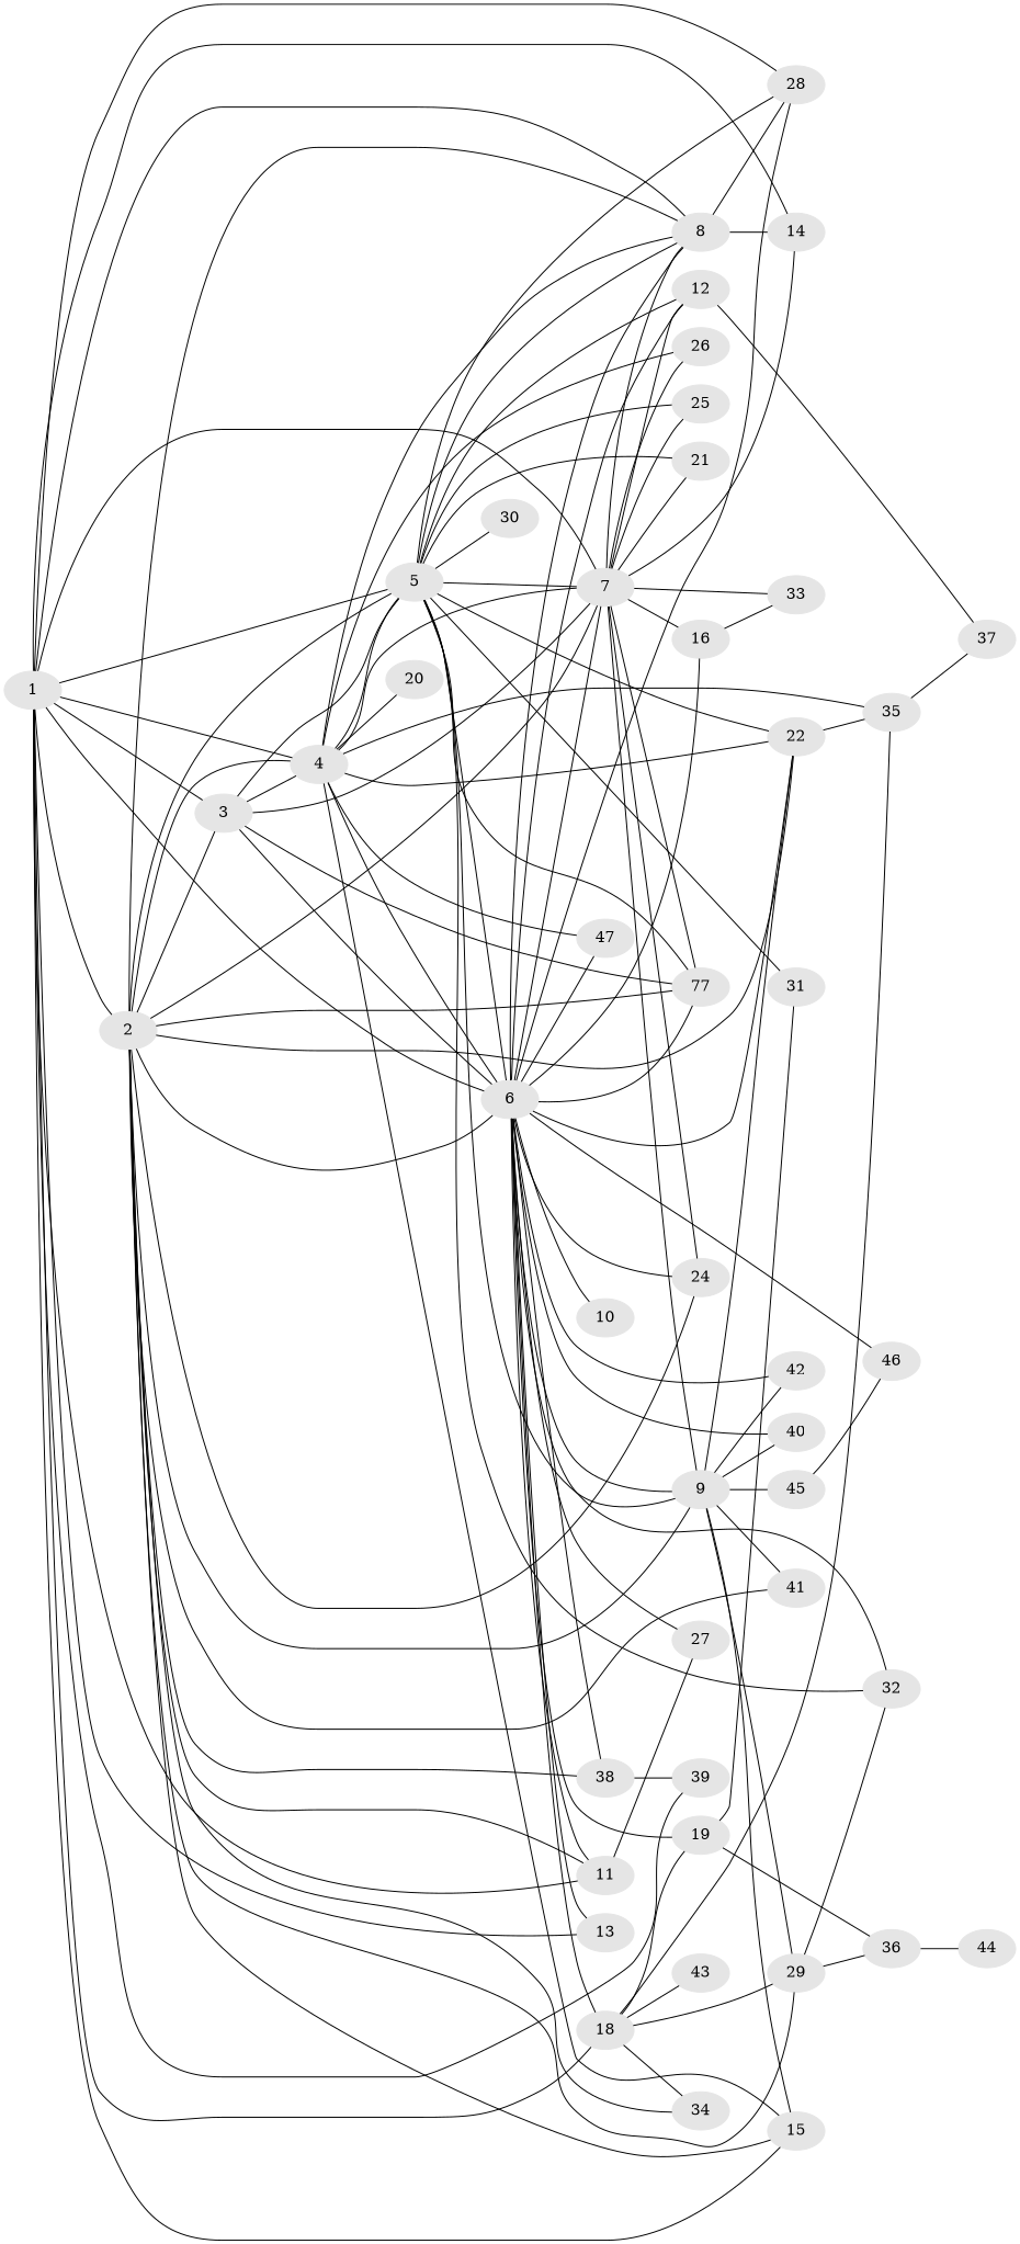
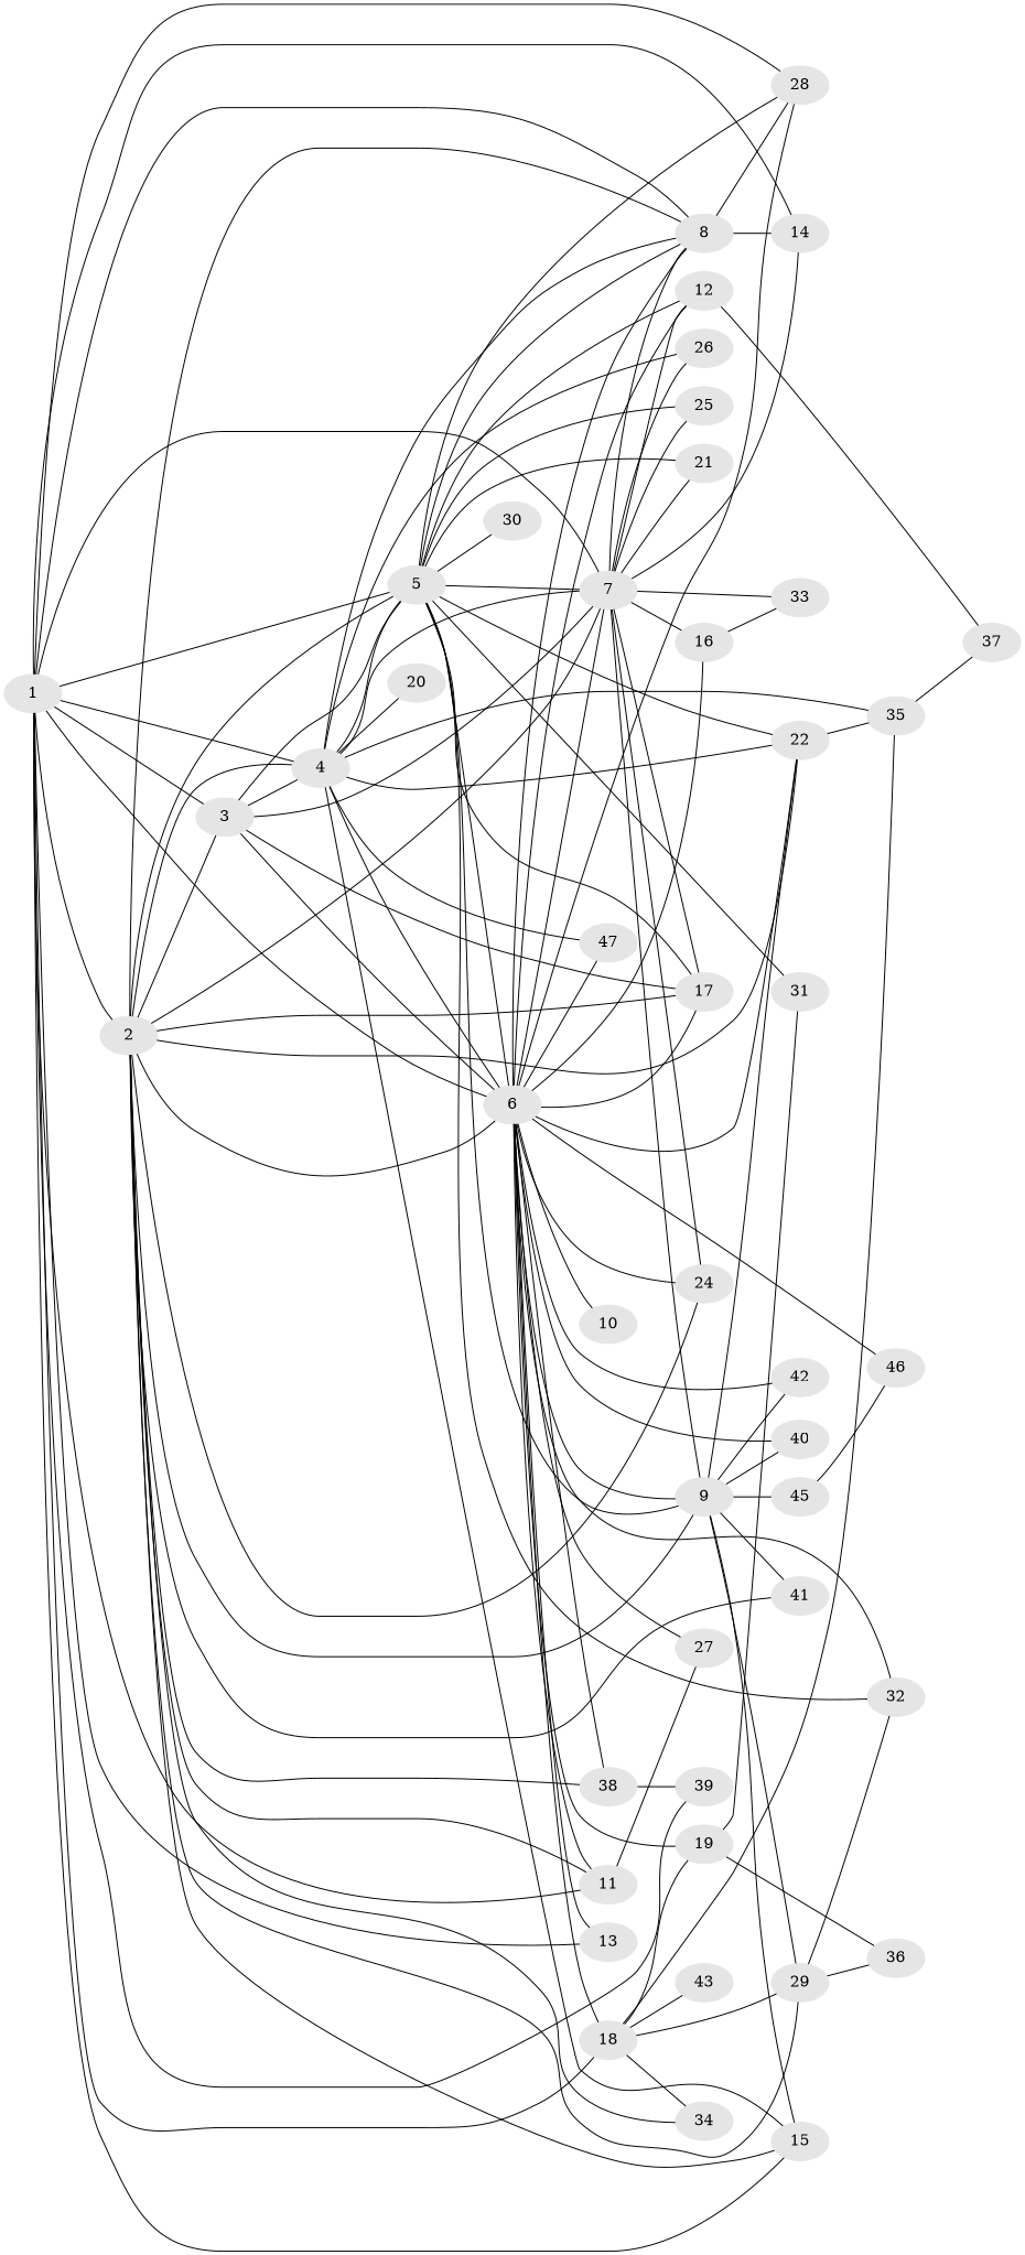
  graph {
    rankdir=LR
    node [color=gray90 style=filled]
    edge [weight=1.0]
    1
    2
    3
    4
    5
    6
    7
    8
    11
    13
    14
    15
    18
    28
    39
    9
-   17 [label=77]
+   17
    22
    24
    29
    34
    38
    41
    20
    26
    35
    47
    12
    21
    25
    30
    31
    32
    10
    16
    19
    27
    40
    42
    46
    33
    43
    45
    36
    37
-   44
    1 -- 2 [weight=2.0]
    1 -- 3
    1 -- 4 [weight=2.0]
    1 -- 5 [weight=3.0]
    1 -- 6
    1 -- 7
    1 -- 8
    1 -- 11
    1 -- 13
    1 -- 14
    1 -- 15
    1 -- 18
    1 -- 28
    1 -- 39
    2 -- 3 [weight=2.0]
    2 -- 4 [weight=2.0]
    2 -- 5 [weight=4.0]
    2 -- 6 [weight=2.0]
    2 -- 7 [weight=2.0]
    2 -- 8 [weight=2.0]
    2 -- 11 [weight=2.0]
    2 -- 15
    2 -- 9
    2 -- 17
    2 -- 22
    2 -- 24
    2 -- 29
    2 -- 34
    2 -- 38
    2 -- 41
    3 -- 4
    3 -- 5 [weight=2.0]
    3 -- 6
    3 -- 7
    3 -- 17
    4 -- 5 [weight=2.0]
    4 -- 6 [weight=4.0]
    4 -- 7
    4 -- 8
    4 -- 15
    4 -- 22
    4 -- 20
    4 -- 26
    4 -- 35
    4 -- 47
    5 -- 6 [weight=6.0]
    5 -- 7 [weight=3.0]
    5 -- 8 [weight=3.0]
    5 -- 28 [weight=2.0]
    5 -- 9
    5 -- 17
    5 -- 22 [weight=6.0]
    5 -- 12
    5 -- 21
    5 -- 25
    5 -- 30 [weight=3.0]
    5 -- 31
    5 -- 32
    6 -- 7 [weight=3.0]
    6 -- 8 [weight=15.0]
    6 -- 11
    6 -- 13
    6 -- 18 [weight=2.0]
    6 -- 28
    6 -- 9
    6 -- 17
    6 -- 22
    6 -- 24
    6 -- 38
    6 -- 47
    6 -- 12
    6 -- 32
    6 -- 10
    6 -- 16
    6 -- 19
    6 -- 27
    6 -- 40
    6 -- 42
    6 -- 46
    7 -- 8
    7 -- 14
    7 -- 9
    7 -- 17
    7 -- 24
    7 -- 26
    7 -- 12
    7 -- 21
    7 -- 25
    7 -- 16
    7 -- 33
    8 -- 14
    8 -- 28
    11 -- 27
    18 -- 29
    18 -- 34
    18 -- 35
    18 -- 19
    18 -- 43
    9 -- 15
    9 -- 22 [weight=2.0]
    9 -- 29
    9 -- 41
    9 -- 40
    9 -- 42
    9 -- 45 [weight=2.0]
    22 -- 35
    29 -- 32
    29 -- 36
    38 -- 39
    35 -- 37
    12 -- 37
    16 -- 33
    19 -- 31
    19 -- 36
    45 -- 46
-   36 -- 44
  }
